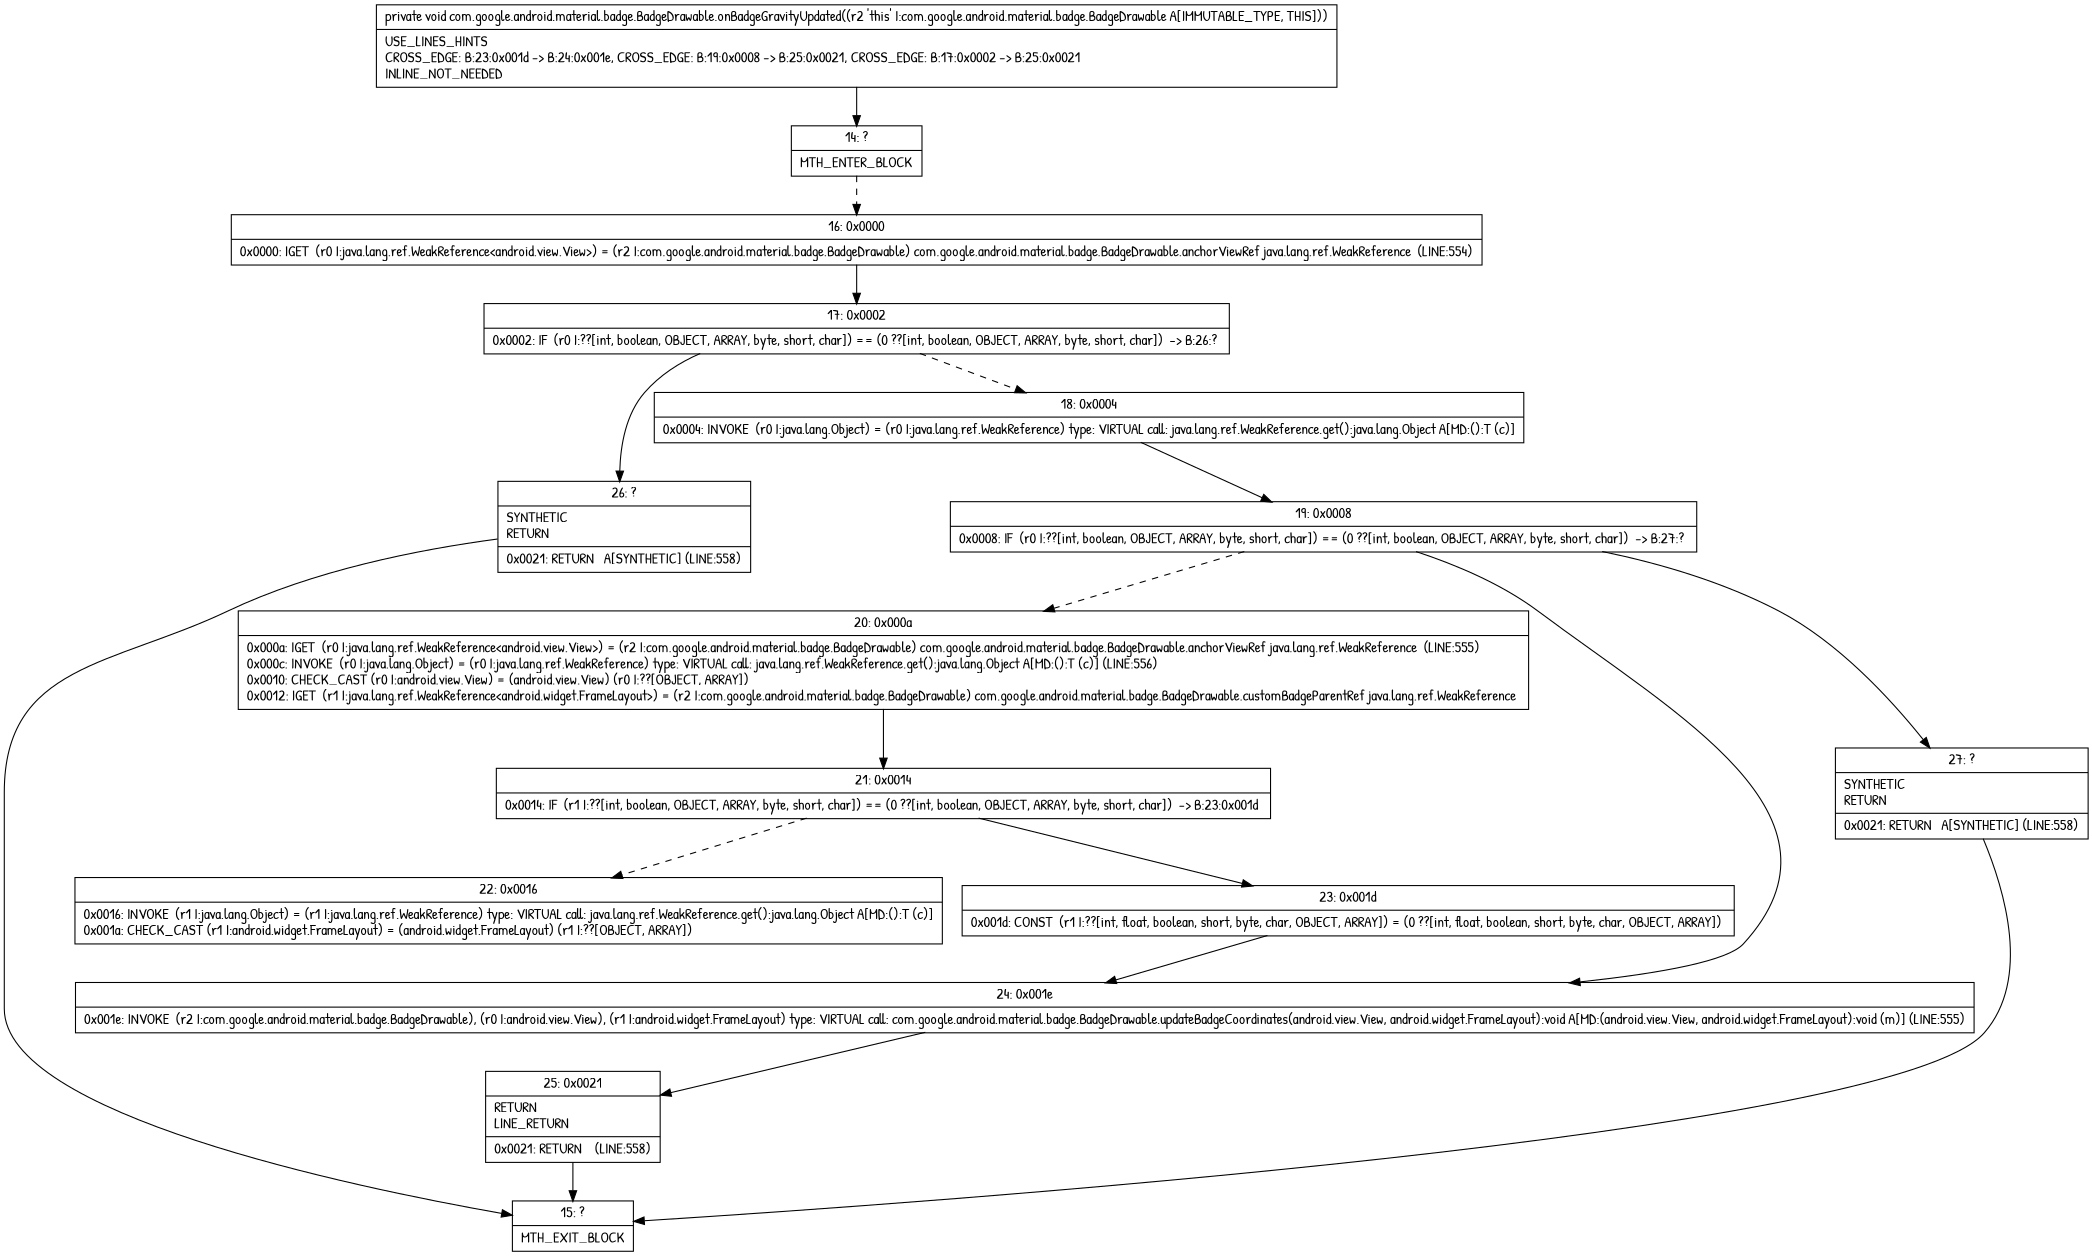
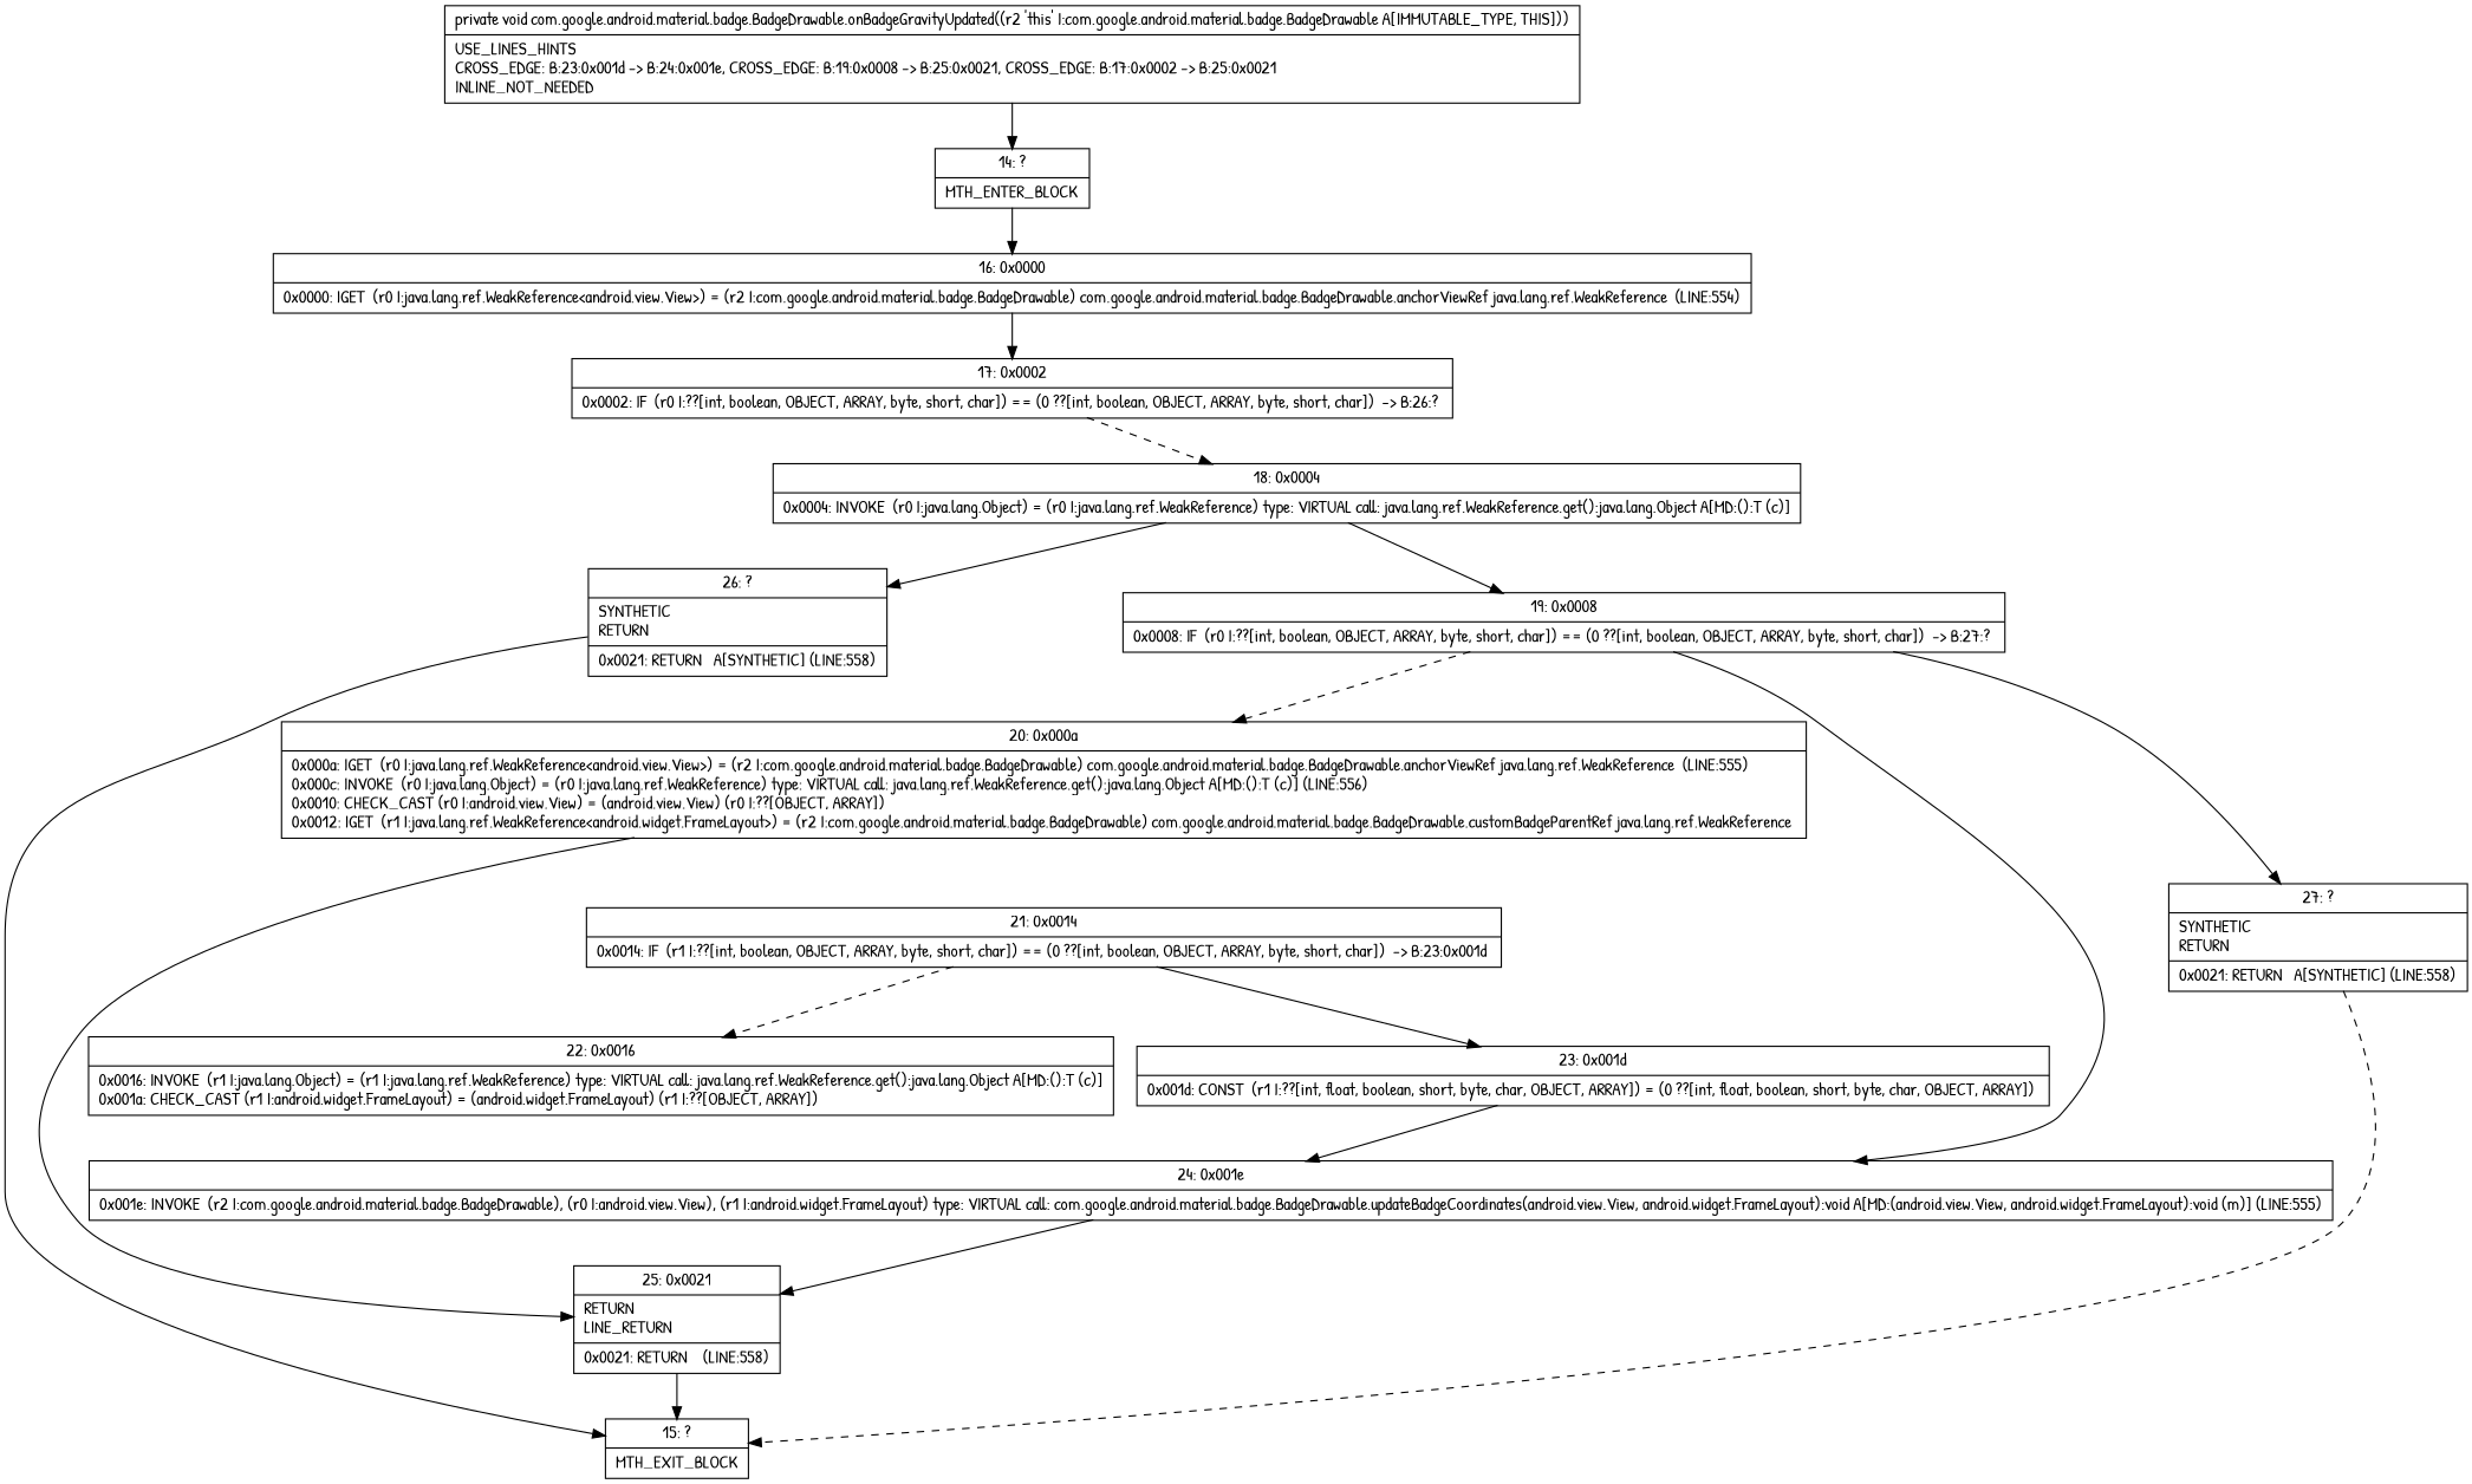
  digraph {
    fontname="Patrick Hand"
    node [fontname="Patrick Hand" shape=record]
    edge [fontname="Patrick Hand"]
    n1 [label="{14\:\ ?|MTH_ENTER_BLOCK\l}"]
    n2 [label="{16\:\ 0x0000|0x0000: IGET  (r0 I:java.lang.ref.WeakReference\<android.view.View\>) = (r2 I:com.google.android.material.badge.BadgeDrawable) com.google.android.material.badge.BadgeDrawable.anchorViewRef java.lang.ref.WeakReference  (LINE:554)\l}"]
    n3 [label="{17\:\ 0x0002|0x0002: IF  (r0 I:??[int, boolean, OBJECT, ARRAY, byte, short, char]) == (0 ??[int, boolean, OBJECT, ARRAY, byte, short, char])  \-\> B:26:? \l}"]
    n4 [label="{18\:\ 0x0004|0x0004: INVOKE  (r0 I:java.lang.Object) = (r0 I:java.lang.ref.WeakReference) type: VIRTUAL call: java.lang.ref.WeakReference.get():java.lang.Object A[MD:():T (c)]\l}"]
    n5 [label="{26\:\ ?|SYNTHETIC\lRETURN\l|0x0021: RETURN   A[SYNTHETIC] (LINE:558)\l}"]
    n6 [label="{19\:\ 0x0008|0x0008: IF  (r0 I:??[int, boolean, OBJECT, ARRAY, byte, short, char]) == (0 ??[int, boolean, OBJECT, ARRAY, byte, short, char])  \-\> B:27:? \l}"]
    n7 [label="{15\:\ ?|MTH_EXIT_BLOCK\l}"]
    n8 [label="{20\:\ 0x000a|0x000a: IGET  (r0 I:java.lang.ref.WeakReference\<android.view.View\>) = (r2 I:com.google.android.material.badge.BadgeDrawable) com.google.android.material.badge.BadgeDrawable.anchorViewRef java.lang.ref.WeakReference  (LINE:555)\l0x000c: INVOKE  (r0 I:java.lang.Object) = (r0 I:java.lang.ref.WeakReference) type: VIRTUAL call: java.lang.ref.WeakReference.get():java.lang.Object A[MD:():T (c)] (LINE:556)\l0x0010: CHECK_CAST (r0 I:android.view.View) = (android.view.View) (r0 I:??[OBJECT, ARRAY]) \l0x0012: IGET  (r1 I:java.lang.ref.WeakReference\<android.widget.FrameLayout\>) = (r2 I:com.google.android.material.badge.BadgeDrawable) com.google.android.material.badge.BadgeDrawable.customBadgeParentRef java.lang.ref.WeakReference \l}"]
    n9 [label="{27\:\ ?|SYNTHETIC\lRETURN\l|0x0021: RETURN   A[SYNTHETIC] (LINE:558)\l}"]
    n10 [label="{24\:\ 0x001e|0x001e: INVOKE  (r2 I:com.google.android.material.badge.BadgeDrawable), (r0 I:android.view.View), (r1 I:android.widget.FrameLayout) type: VIRTUAL call: com.google.android.material.badge.BadgeDrawable.updateBadgeCoordinates(android.view.View, android.widget.FrameLayout):void A[MD:(android.view.View, android.widget.FrameLayout):void (m)] (LINE:555)\l}"]
    n11 [label="{21\:\ 0x0014|0x0014: IF  (r1 I:??[int, boolean, OBJECT, ARRAY, byte, short, char]) == (0 ??[int, boolean, OBJECT, ARRAY, byte, short, char])  \-\> B:23:0x001d \l}"]
    n12 [label="{22\:\ 0x0016|0x0016: INVOKE  (r1 I:java.lang.Object) = (r1 I:java.lang.ref.WeakReference) type: VIRTUAL call: java.lang.ref.WeakReference.get():java.lang.Object A[MD:():T (c)]\l0x001a: CHECK_CAST (r1 I:android.widget.FrameLayout) = (android.widget.FrameLayout) (r1 I:??[OBJECT, ARRAY]) \l}"]
    n13 [label="{23\:\ 0x001d|0x001d: CONST  (r1 I:??[int, float, boolean, short, byte, char, OBJECT, ARRAY]) = (0 ??[int, float, boolean, short, byte, char, OBJECT, ARRAY]) \l}"]
    n14 [label="{25\:\ 0x0021|RETURN\lLINE_RETURN\l|0x0021: RETURN    (LINE:558)\l}"]
    n15 [label="{private void com.google.android.material.badge.BadgeDrawable.onBadgeGravityUpdated((r2 'this' I:com.google.android.material.badge.BadgeDrawable A[IMMUTABLE_TYPE, THIS]))  | USE_LINES_HINTS\lCROSS_EDGE: B:23:0x001d \-\> B:24:0x001e, CROSS_EDGE: B:19:0x0008 \-\> B:25:0x0021, CROSS_EDGE: B:17:0x0002 \-\> B:25:0x0021\lINLINE_NOT_NEEDED\l}"]
-   n1 -> n2 [style=dashed]
+   n1 -> n2
    n2 -> n3
    n3 -> n4 [style=dashed]
-   n3 -> n5
+   n4 -> n5
    n4 -> n6
    n5 -> n7
    n6 -> n8 [style=dashed]
    n6 -> n9
    n6 -> n10
-   n8 -> n11
-   n9 -> n7
+   n8 -> n14
+   n9 -> n7 [style=dashed]
    n10 -> n14
    n11 -> n12 [style=dashed]
    n11 -> n13
    n13 -> n10
    n14 -> n7
    n15 -> n1
  }
